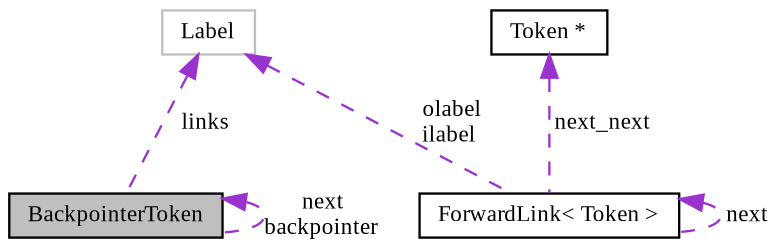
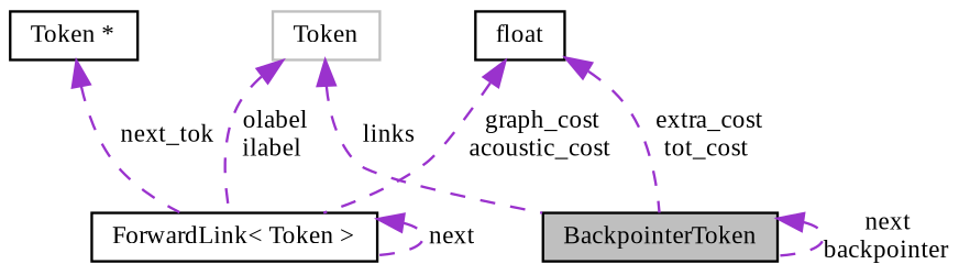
  digraph {
    fontname="Liberation Serif"
    node [color=black fillcolor=white fontname="Liberation Serif" fontsize=10 shape=record style=filled]
    edge [color=darkorchid3 dir=back fontname="Liberation Serif" fontsize=10 labelfontname=Helvetica labelfontsize=10 style=dashed]
    n1 [fillcolor=grey75 fontcolor=black height=0.2 label=BackpointerToken width=0.4]
+   n2 [height=0.2 label=float width=0.4]
    n3 [height=0.2 label="ForwardLink\< Token \>" width=0.4]
-   n4 [color=grey75 height=0.2 label=Label width=0.4]
+   n4 [color=grey75 height=0.2 label=Token width=0.4]
    n5 [height=0.2 label="Token *" width=0.4]
    n1 -> n1 [label=" next\nbackpointer"]
+   n2 -> n1 [label=" extra_cost\ntot_cost"]
+   n2 -> n3 [label=" graph_cost\nacoustic_cost"]
    n3 -> n3 [label=" next"]
    n4 -> n1 [label=" links"]
    n4 -> n3 [label=" olabel\nilabel"]
-   n5 -> n3 [label=" next_next"]
+   n5 -> n3 [label=" next_tok"]
  }
